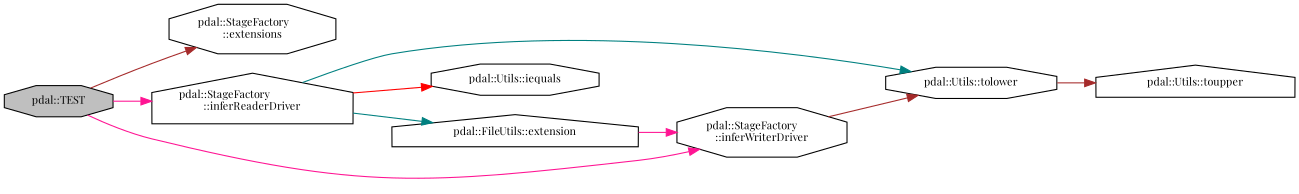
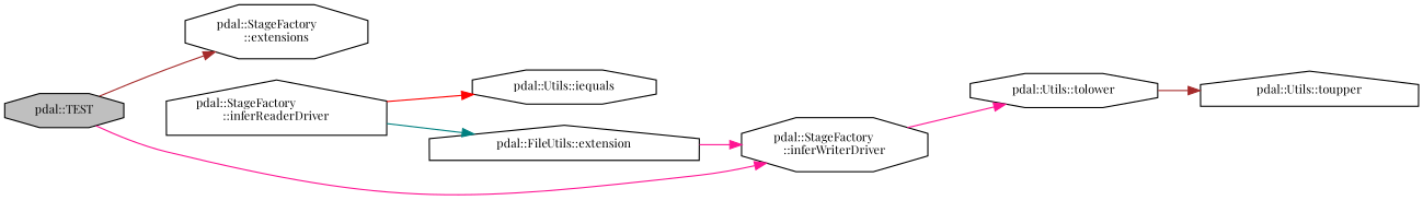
  digraph {
    fontname="Playfair Display"
    rankdir=LR
    node [color=black fillcolor=white fontname="Playfair Display" fontsize=10 shape=octagon style=filled]
    edge [color=brown fontname="Playfair Display" fontsize=10 labelfontname=Helvetica labelfontsize=10 style=solid]
    n1 [fillcolor=grey75 fontcolor=black height=0.2 label="pdal::TEST" width=0.4]
    n2 [height=0.2 label="pdal::StageFactory\l::extensions" width=0.4]
    n3 [height=0.2 label="pdal::StageFactory\l::inferReaderDriver" shape=house width=0.4]
    n4 [height=0.2 label="pdal::StageFactory\l::inferWriterDriver" width=0.4]
    n5 [height=0.2 label="pdal::Utils::iequals" width=0.4]
    n6 [height=0.2 label="pdal::FileUtils::extension" shape=house width=0.4]
    n7 [height=0.2 label="pdal::Utils::tolower" width=0.4]
    n8 [height=0.2 label="pdal::Utils::toupper" shape=house width=0.4]
    n1 -> n2
-   n1 -> n3 [color=deeppink]
    n1 -> n4 [color=deeppink]
    n3 -> n5 [color=red]
    n3 -> n6 [color=teal]
-   n3 -> n7 [color=teal]
-   n4 -> n7
+   n4 -> n7 [color=deeppink]
    n6 -> n4 [color=deeppink]
    n7 -> n8
  }
